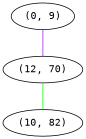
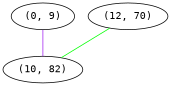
  graph {
    fontname="DejaVu Sans Mono"
    node [fontname="DejaVu Sans Mono"]
    edge [fontname="DejaVu Sans Mono"]
    n1 [label="(0, 9)"]
    "(12, 70)"
    "(10, 82)"
-   n1 -- "(12, 70)" [color=purple weight=4]
+   n1 -- "(10, 82)" [color=purple weight=4]
    "(12, 70)" -- "(10, 82)" [color=green weight=2]
  }
